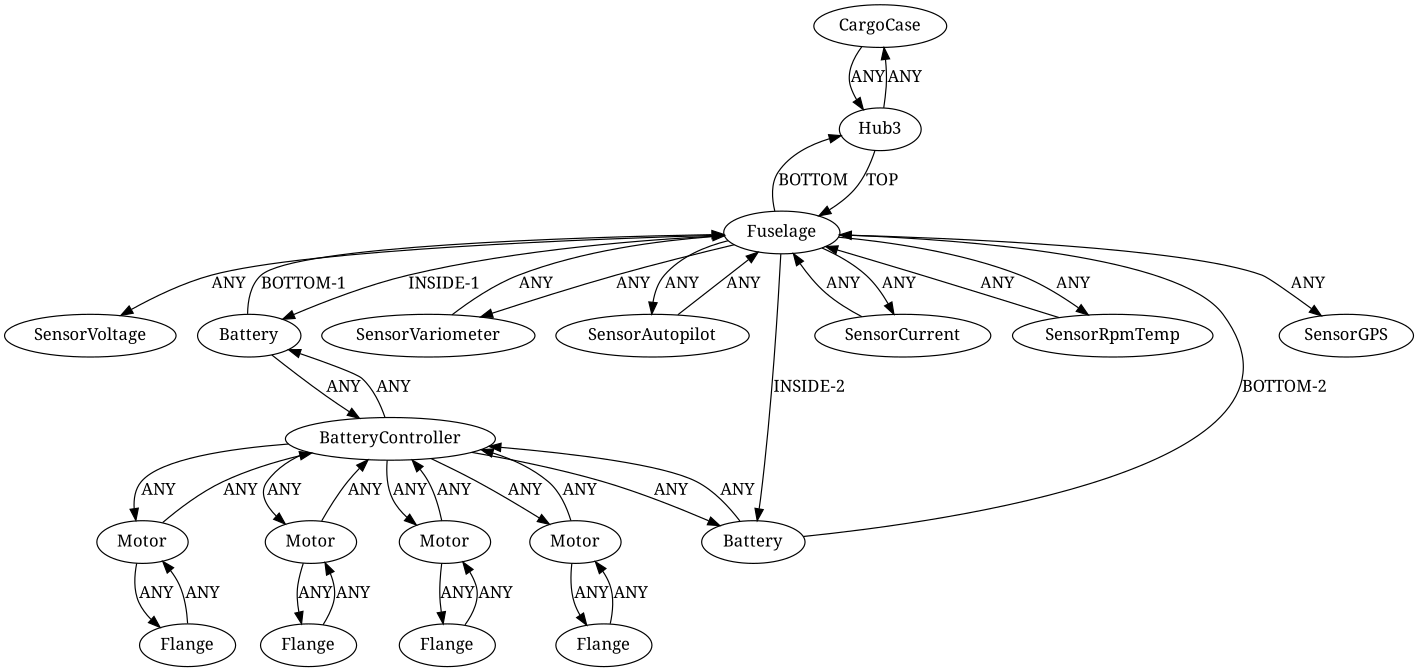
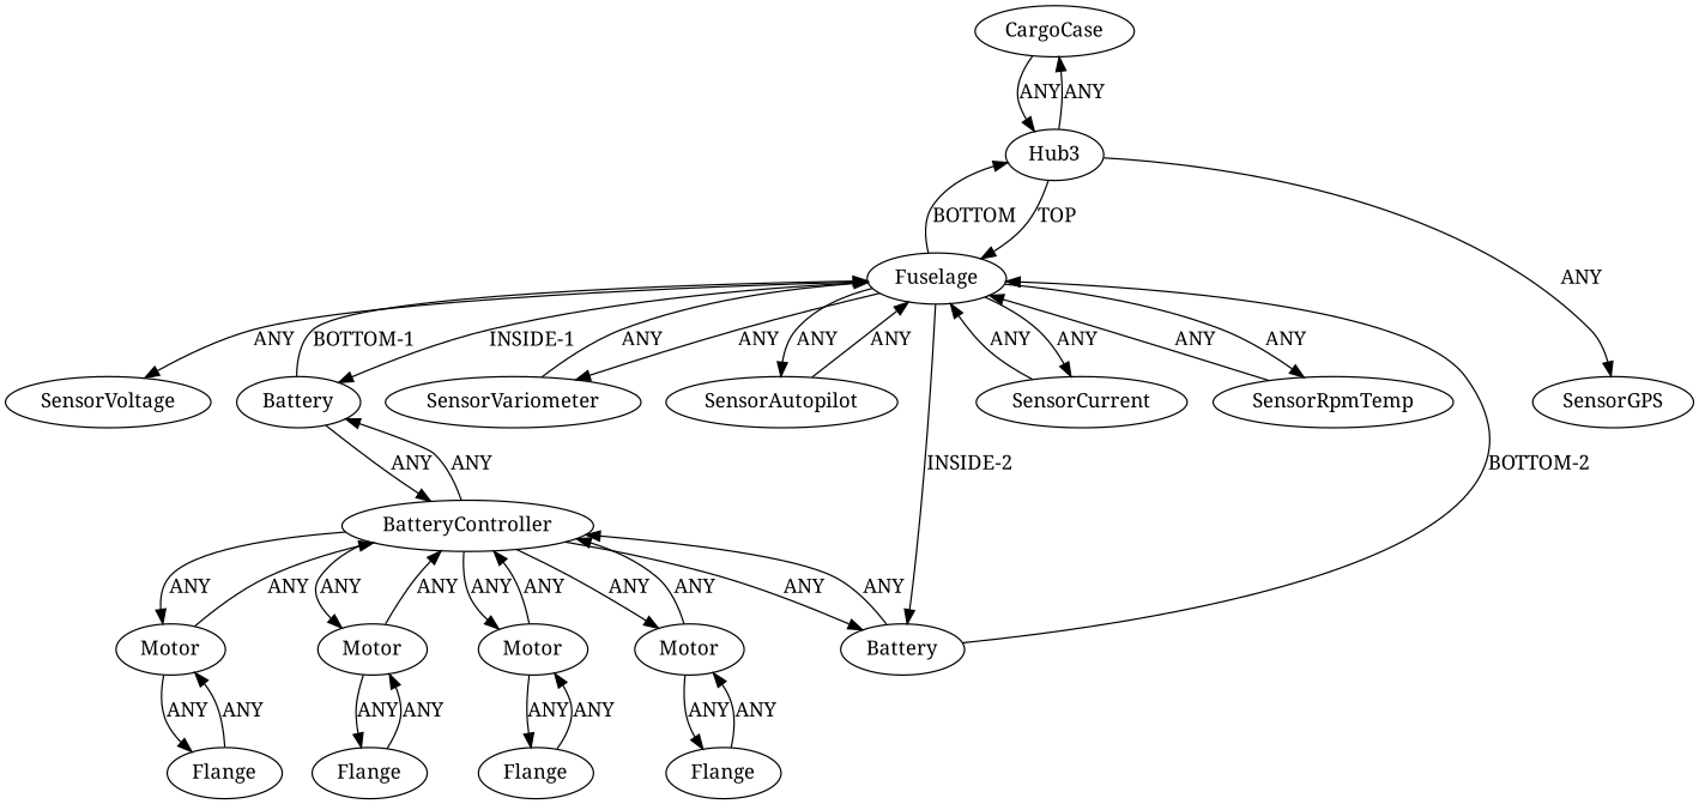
  digraph {
    fontname="Noto Serif"
    node [fontname="Noto Serif"]
    edge [fontname="Noto Serif"]
    n1 [instance=CargoCase_instance_1 label=CargoCase]
    n2 [instance=Hub3_instance_4 label=Hub3]
    n3 [instance=Fuselage_instance_1 label=Fuselage]
    n4 [instance=SensorAutopilot_instance_1 label=SensorAutopilot]
    n5 [instance=SensorVoltage_instance_1 label=SensorVoltage]
    n6 [instance=SensorGPS_instance_1 label=SensorGPS]
    n7 [instance=Battery_instance_1 label=Battery]
    n8 [instance=SensorVariometer_instance_1 label=SensorVariometer]
    n9 [instance=Battery_instance_2 label=Battery]
    n10 [instance=SensorCurrent_instance_1 label=SensorCurrent]
    n11 [instance=SensorRpmTemp_instance_1 label=SensorRpmTemp]
    n12 [instance=BatteryController_instance_1 label=BatteryController]
    n13 [instance=Flange_instance_1 label=Flange]
    n14 [instance=Motor_instance_1 label=Motor]
    n15 [instance=Motor_instance_4 label=Motor]
    n16 [instance=Motor_instance_2 label=Motor]
    n17 [instance=Motor_instance_3 label=Motor]
    n18 [instance=Flange_instance_2 label=Flange]
    n19 [instance=Flange_instance_3 label=Flange]
    n20 [instance=Flange_instance_4 label=Flange]
    n1 -> n2 [label=ANY]
    n2 -> n1 [label=ANY]
    n2 -> n3 [label=TOP]
    n3 -> n2 [label=BOTTOM]
    n3 -> n4 [label=ANY]
    n3 -> n5 [label=ANY]
-   n3 -> n6 [label=ANY]
+   n2 -> n6 [label=ANY]
    n3 -> n7 [label="INSIDE-1"]
    n3 -> n8 [label=ANY]
    n3 -> n9 [label="INSIDE-2"]
    n3 -> n10 [label=ANY]
    n3 -> n11 [label=ANY]
    n4 -> n3 [label=ANY]
    n7 -> n3 [label="BOTTOM-1"]
    n7 -> n12 [label=ANY]
    n8 -> n3 [label=ANY]
    n9 -> n3 [label="BOTTOM-2"]
    n9 -> n12 [label=ANY]
    n10 -> n3 [label=ANY]
    n11 -> n3 [label=ANY]
    n12 -> n7 [label=ANY]
    n12 -> n9 [label=ANY]
    n12 -> n14 [label=ANY]
    n12 -> n15 [label=ANY]
    n12 -> n16 [label=ANY]
    n12 -> n17 [label=ANY]
    n13 -> n14 [label=ANY]
    n14 -> n12 [label=ANY]
    n14 -> n13 [label=ANY]
    n15 -> n12 [label=ANY]
    n15 -> n18 [label=ANY]
    n16 -> n12 [label=ANY]
    n16 -> n19 [label=ANY]
    n17 -> n12 [label=ANY]
    n17 -> n20 [label=ANY]
    n18 -> n15 [label=ANY]
    n19 -> n16 [label=ANY]
    n20 -> n17 [label=ANY]
  }
